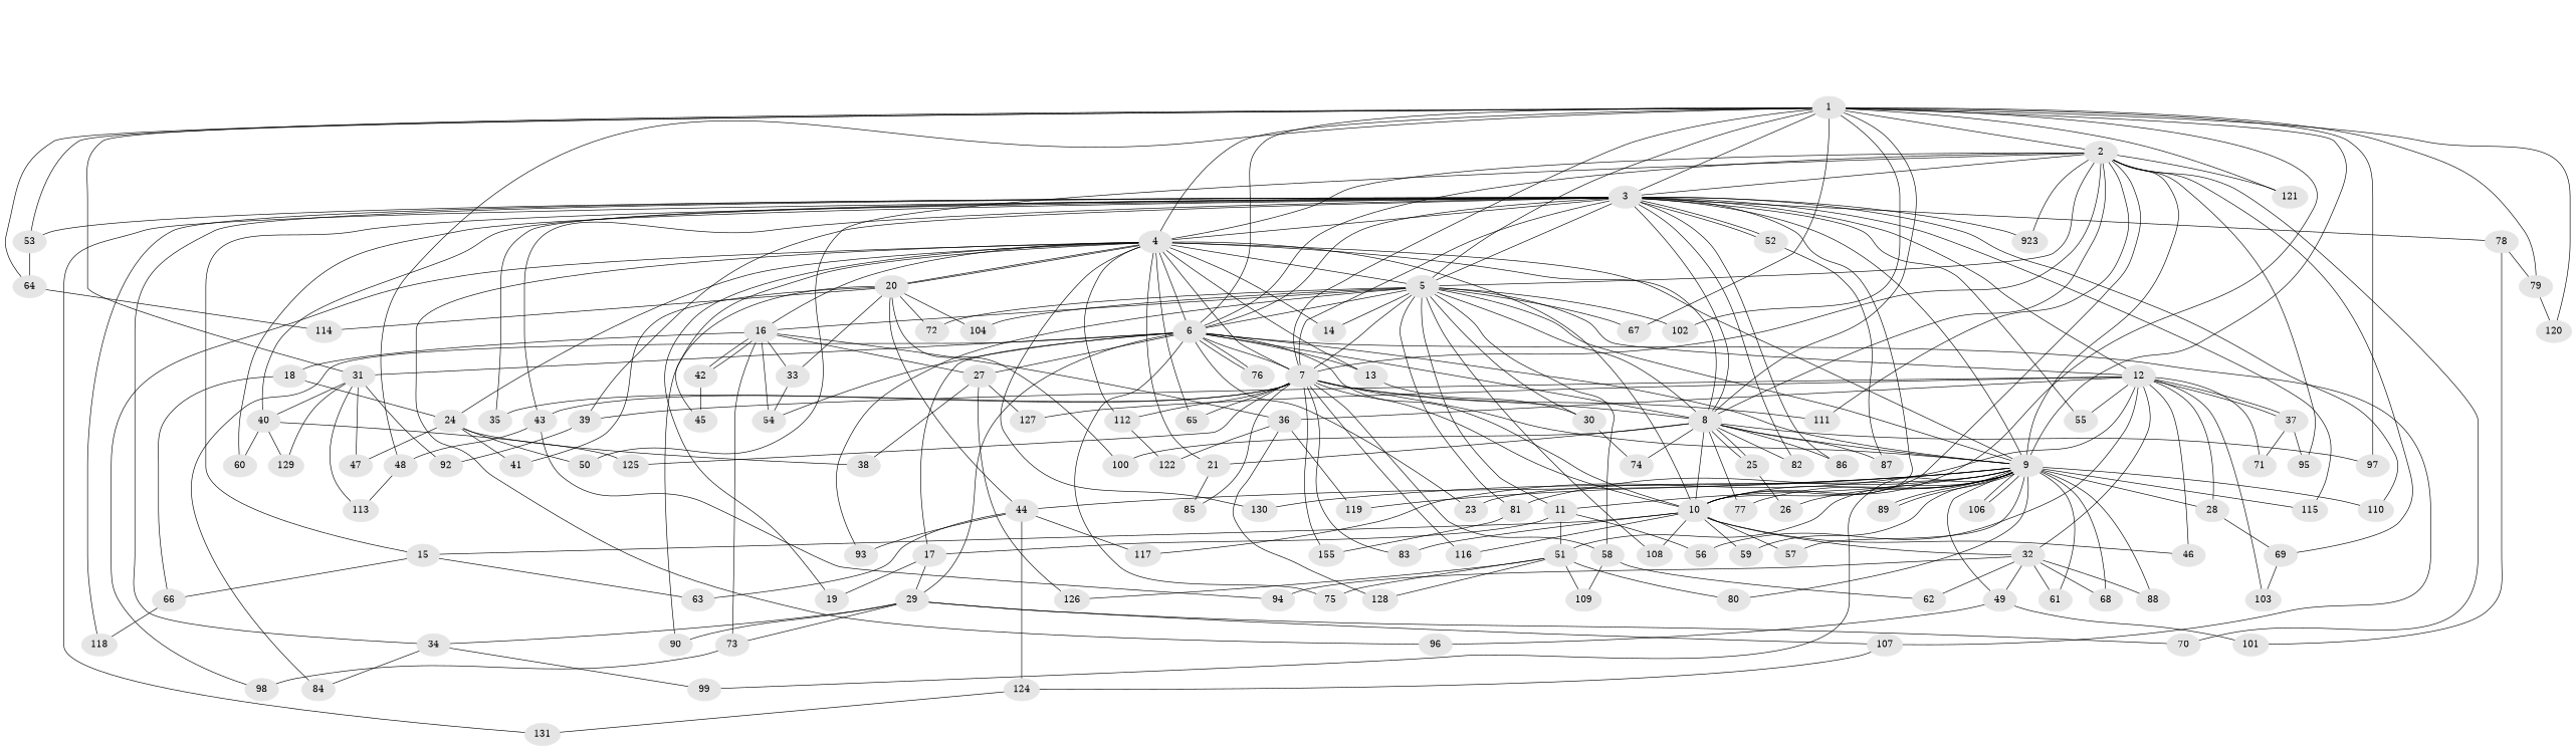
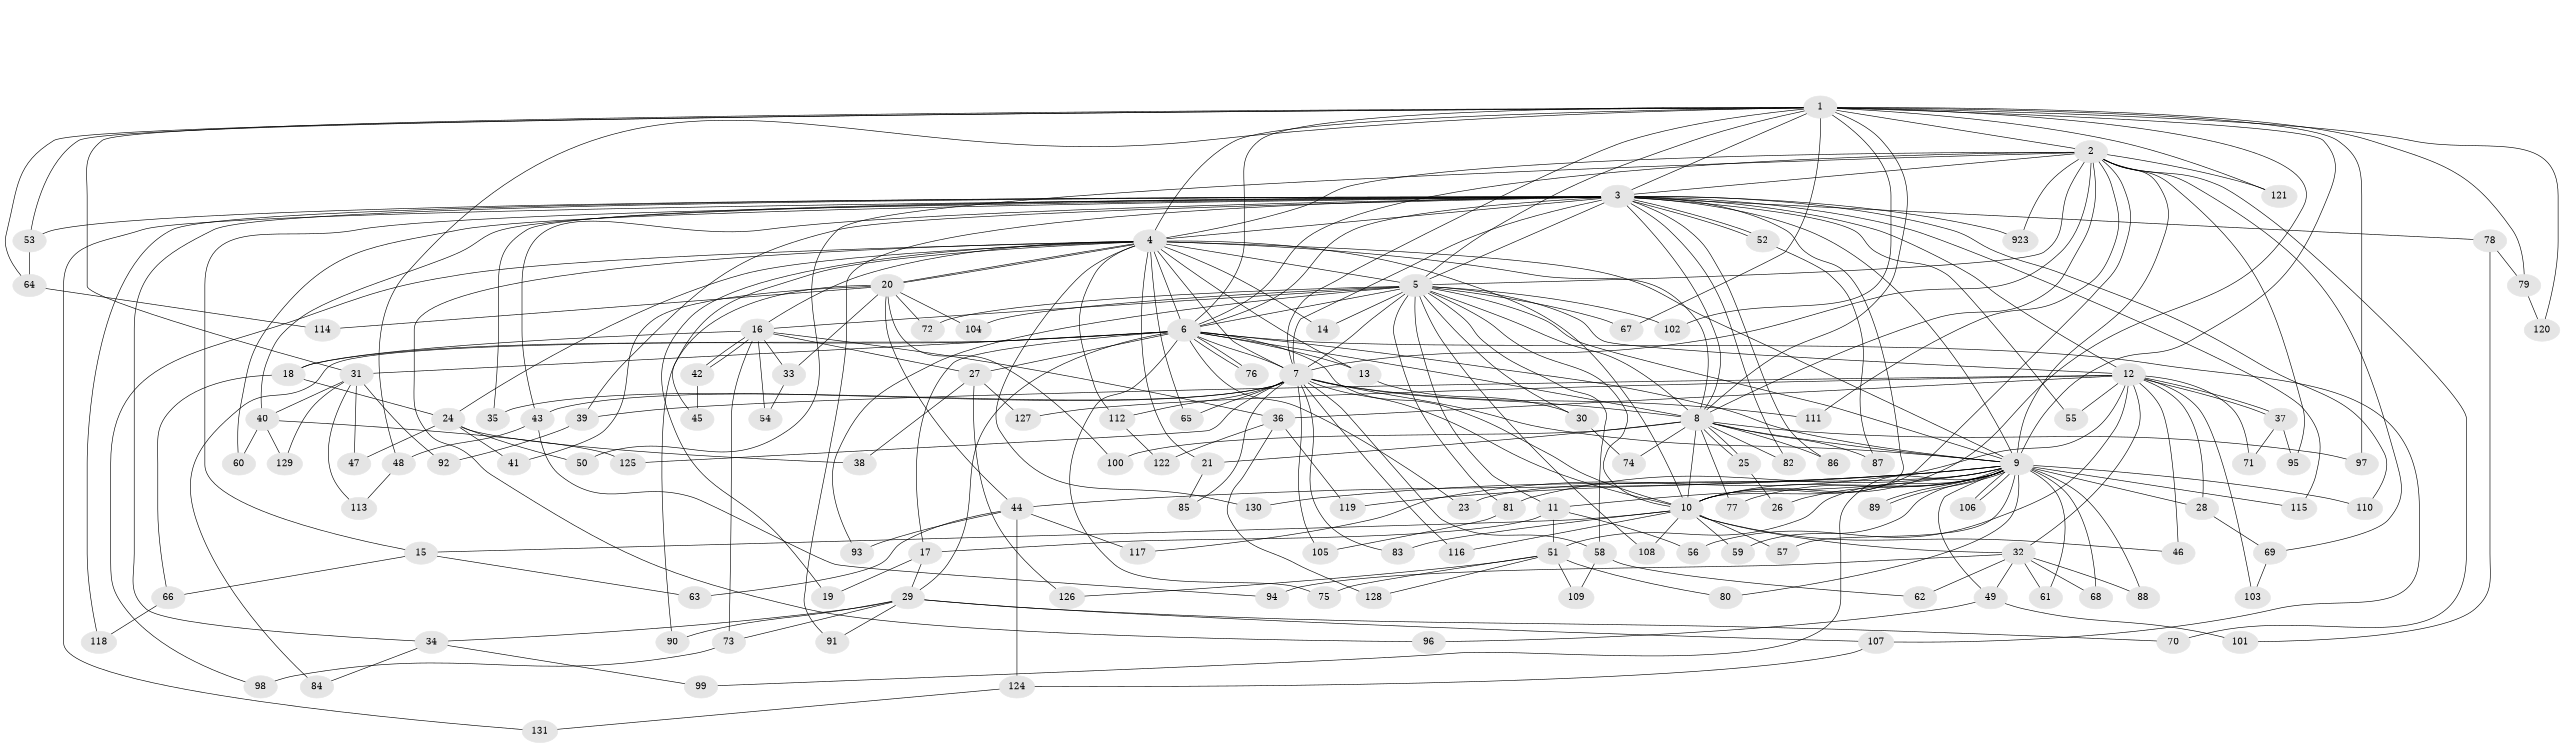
  graph {
    node [color=gray90 style=filled]
    1
    2
    3
    4
    5
    6
    7
    8
    9
    10
    31
    48
    53
    64
    67
    79
    97
    102
    120
    121
    50
    69
    70
    95
    111
    n26 [label=923]
    12
    15
    34
    35
    39
    40
    43
    52
    55
    60
    78
    82
    86
+   91
    110
    115
    118
    131
    13
    14
    16
    19
    20
    21
    24
    45
    65
    96
    98
    112
    130
    11
    30
    58
    72
    81
    93
    104
    108
    17
    18
    23
    27
    29
    75
    76
    84
    107
    83
    85
-   105 [label=155]
+   105
    116
    125
    25
    74
    77
    87
    100
    26
    28
    44
    49
    51
    57
    59
    61
    68
    80
    88
    89
    99
    106
    119
    32
    46
    47
    92
    113
    129
    114
    103
    56
    36
    37
    71
    117
    127
    63
    66
    94
    101
    33
    42
    54
    73
    41
    90
    38
    122
    62
    109
    126
    124
    128
    1 -- 2
    1 -- 3
    1 -- 4
    1 -- 5
    1 -- 6
    1 -- 7
    1 -- 8
    1 -- 9
    1 -- 10
    1 -- 31
    1 -- 48
    1 -- 53
    1 -- 64
    1 -- 67
    1 -- 79
    1 -- 97
    1 -- 102
    1 -- 120
    1 -- 121
    2 -- 3
    2 -- 4
    2 -- 5
    2 -- 6
    2 -- 7
    2 -- 8
    2 -- 9
    2 -- 10
    2 -- 121
    2 -- 50
    2 -- 69
    2 -- 70
    2 -- 95
    2 -- 111
    2 -- n26
    3 -- 4
    3 -- 5
    3 -- 6
    3 -- 7
    3 -- 8
    3 -- 9
    3 -- 10
    3 -- 53
    3 -- n26
    3 -- 12
    3 -- 15
    3 -- 34
    3 -- 35
    3 -- 39
    3 -- 40
    3 -- 43
    3 -- 52
    3 -- 52
    3 -- 55
    3 -- 60
    3 -- 78
    3 -- 82
    3 -- 86
+   3 -- 91
    3 -- 110
    3 -- 115
    3 -- 118
    3 -- 131
    4 -- 5
    4 -- 6
    4 -- 7
    4 -- 8
    4 -- 9
    4 -- 10
    4 -- 13
    4 -- 14
    4 -- 16
    4 -- 19
    4 -- 20
    4 -- 20
    4 -- 21
    4 -- 24
    4 -- 45
    4 -- 65
    4 -- 96
    4 -- 98
    4 -- 112
    4 -- 130
    5 -- 6
    5 -- 7
    5 -- 8
    5 -- 9
+   5 -- 10
    5 -- 67
    5 -- 102
    5 -- 12
    5 -- 14
    5 -- 16
    5 -- 11
    5 -- 30
    5 -- 58
    5 -- 72
    5 -- 81
    5 -- 93
    5 -- 104
    5 -- 108
    6 -- 7
    6 -- 8
    6 -- 9
    6 -- 10
    6 -- 31
    6 -- 13
    6 -- 17
-   6 -- 54
+   6 -- 18
    6 -- 23
    6 -- 27
    6 -- 29
    6 -- 75
    6 -- 76
    6 -- 76
    6 -- 84
    6 -- 107
    7 -- 8
    7 -- 9
    7 -- 10
    7 -- 111
    7 -- 35
    7 -- 43
    7 -- 65
    7 -- 112
    7 -- 58
    7 -- 83
    7 -- 85
    7 -- 105
    7 -- 116
    7 -- 125
    8 -- 9
    8 -- 10
    8 -- 97
    8 -- 82
    8 -- 86
    8 -- 21
    8 -- 25
    8 -- 25
    8 -- 74
    8 -- 77
    8 -- 87
    8 -- 100
    9 -- 10
    9 -- 110
    9 -- 115
    9 -- 130
    9 -- 11
    9 -- 81
    9 -- 23
    9 -- 77
    9 -- 26
    9 -- 28
    9 -- 44
    9 -- 49
    9 -- 51
    9 -- 57
    9 -- 59
    9 -- 61
    9 -- 68
    9 -- 80
    9 -- 88
    9 -- 89
    9 -- 89
    9 -- 99
    9 -- 106
    9 -- 106
    9 -- 119
    10 -- 15
    10 -- 108
    10 -- 83
    10 -- 116
    10 -- 57
    10 -- 59
    10 -- 32
    10 -- 46
    31 -- 40
    31 -- 47
    31 -- 92
    31 -- 113
    31 -- 129
    48 -- 113
    53 -- 64
    64 -- 114
    79 -- 120
    69 -- 103
    12 -- 39
    12 -- 55
    12 -- 28
    12 -- 32
    12 -- 46
    12 -- 103
    12 -- 56
    12 -- 36
    12 -- 37
    12 -- 37
    12 -- 71
    12 -- 117
    12 -- 127
    15 -- 63
    15 -- 66
    34 -- 84
    34 -- 99
    39 -- 92
    40 -- 60
    40 -- 125
    40 -- 129
    43 -- 48
    43 -- 94
    52 -- 87
    78 -- 79
    78 -- 101
    13 -- 30
    16 -- 18
    16 -- 27
    16 -- 36
    16 -- 33
    16 -- 42
    16 -- 42
    16 -- 54
    16 -- 73
    20 -- 72
    20 -- 104
    20 -- 100
    20 -- 44
    20 -- 114
    20 -- 33
    20 -- 41
    20 -- 90
    21 -- 85
    24 -- 50
    24 -- 47
    24 -- 41
    24 -- 38
    112 -- 122
    11 -- 17
    11 -- 51
    11 -- 56
    30 -- 74
    58 -- 62
    58 -- 109
    81 -- 105
    17 -- 19
    17 -- 29
    18 -- 24
    18 -- 66
    27 -- 127
    27 -- 38
    27 -- 126
    29 -- 70
    29 -- 34
+   29 -- 91
    29 -- 107
    29 -- 73
    29 -- 90
    107 -- 124
    25 -- 26
    28 -- 69
    44 -- 93
    44 -- 117
    44 -- 63
    44 -- 124
    49 -- 96
    49 -- 101
    51 -- 75
    51 -- 80
    51 -- 109
    51 -- 126
    51 -- 128
    32 -- 49
    32 -- 61
    32 -- 68
    32 -- 88
    32 -- 94
    32 -- 62
    36 -- 119
    36 -- 122
    36 -- 128
    37 -- 95
    37 -- 71
    66 -- 118
    33 -- 54
    42 -- 45
    73 -- 98
    124 -- 131
  }
